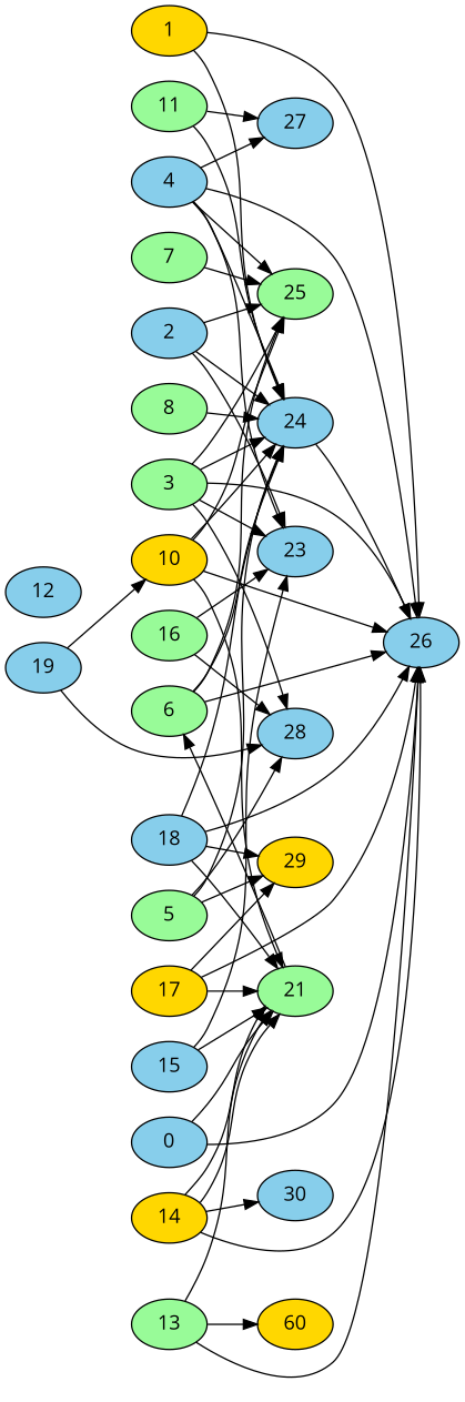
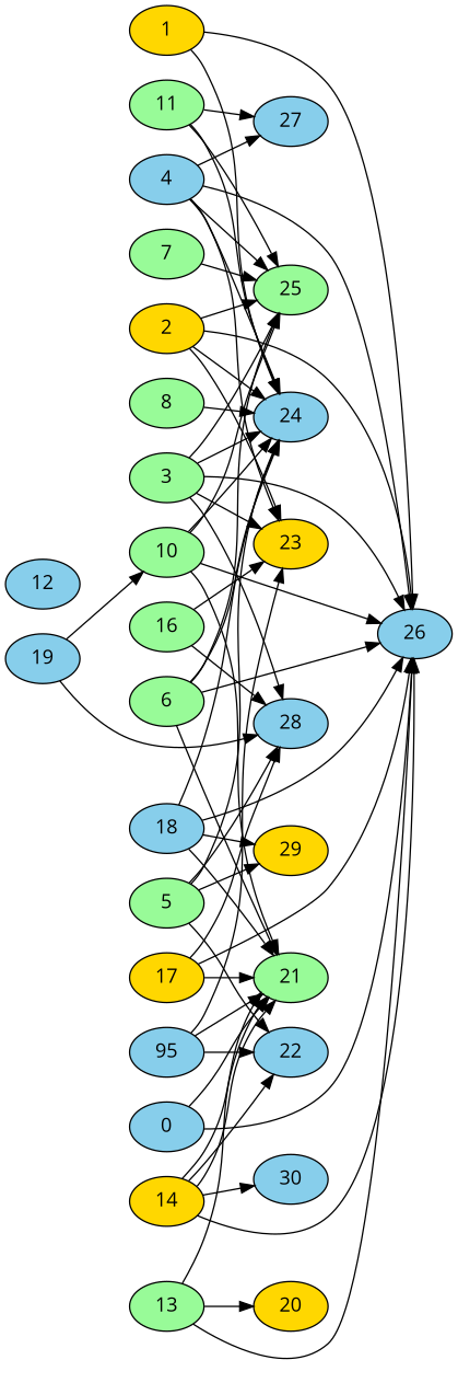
  digraph {
    fontname="Open Sans"
    rankdir=LR
    node [alpha=0.04 fillcolor=skyblue fontname="Open Sans" style=filled]
    edge [fontname="Open Sans"]
    1 [alpha=0.00 expect_size=40321024 fillcolor=gold]
    24 [alpha=0.19 expect_size=8882176]
    26 [alpha=0.03 expect_size=12853248]
-   2 [expect_size=34775040]
-   23 [expect_size=14768128]
+   2 [expect_size=34775040 fillcolor=gold]
+   23 [expect_size=14768128 fillcolor=gold]
    25 [alpha=0.14 expect_size=12518400 fillcolor=palegreen]
    3 [alpha=0.17 expect_size=14974976 fillcolor=palegreen]
    28 [alpha=0.17 expect_size=37731328]
    4 [alpha=0.05 expect_size=32434176]
    27 [alpha=0.20 expect_size=32629760]
    5 [alpha=0.09 expect_size=50696192 fillcolor=palegreen]
+   22 [alpha=0.00 expect_size=26121216]
    29 [expect_size=45094912 fillcolor=gold]
    6 [expect_size=40242176 fillcolor=palegreen]
    21 [alpha=0.01 expect_size=42676224 fillcolor=palegreen]
    7 [alpha=0.08 expect_size=23800832 fillcolor=palegreen]
    8 [alpha=0.15 expect_size=52096000 fillcolor=palegreen]
    n18 [alpha=0.19 expect_size=29304832 label=0]
-   10 [alpha=0.02 expect_size=15245312 fillcolor=gold]
+   10 [alpha=0.02 expect_size=15245312 fillcolor=palegreen]
    11 [alpha=0.13 expect_size=31782912 fillcolor=palegreen]
    12 [alpha=0.15 expect_size=32678912]
    13 [alpha=0.18 expect_size=42770432 fillcolor=palegreen]
-   20 [alpha=0.14 expect_size=37014528 fillcolor=gold label=60]
+   20 [alpha=0.14 expect_size=37014528 fillcolor=gold]
    30 [alpha=0.15 expect_size=49115136]
    14 [alpha=0.02 expect_size=35488768 fillcolor=gold]
-   15 [alpha=0.00 expect_size=47377408]
+   15 [alpha=0.00 expect_size=47377408 label=95]
    16 [alpha=0.08 expect_size=20824064 fillcolor=palegreen]
    17 [alpha=0.02 expect_size=30211072 fillcolor=gold]
    18 [alpha=0.03 expect_size=49656832]
    19 [alpha=0.02 expect_size=38989824]
    1 -> 24
    1 -> 26
    2 -> 24
-   24 -> 26
+   2 -> 26
    2 -> 23
    2 -> 25
    3 -> 24
    3 -> 26
    3 -> 23
    3 -> 25
    3 -> 28
    4 -> 24
    4 -> 26
    4 -> 23
    4 -> 25
    4 -> 27
    5 -> 24
    5 -> 28
+   5 -> 22
    5 -> 29
    6 -> 24
    6 -> 26
    6 -> 25
-   21 -> 6
+   6 -> 21
    7 -> 25
    8 -> 24
    n18 -> 26
    n18 -> 21
    10 -> 24
    10 -> 26
    10 -> 25
    10 -> 21
    11 -> 24
+   11 -> 25
    11 -> 27
    13 -> 26
    13 -> 21
    13 -> 20
    14 -> 26
+   14 -> 22
    14 -> 21
    14 -> 21
    14 -> 30
    15 -> 23
+   15 -> 22
    15 -> 21
    16 -> 23
    16 -> 28
    17 -> 26
-   17 -> 29
+   17 -> 28
    17 -> 21
    18 -> 24
    18 -> 26
    18 -> 29
    18 -> 21
    19 -> 28
    19 -> 10
  }
